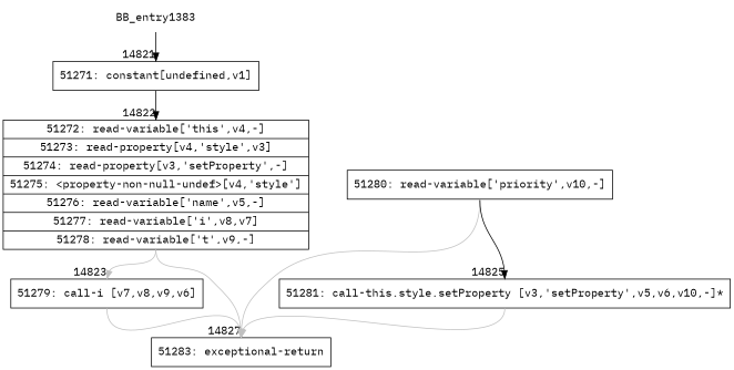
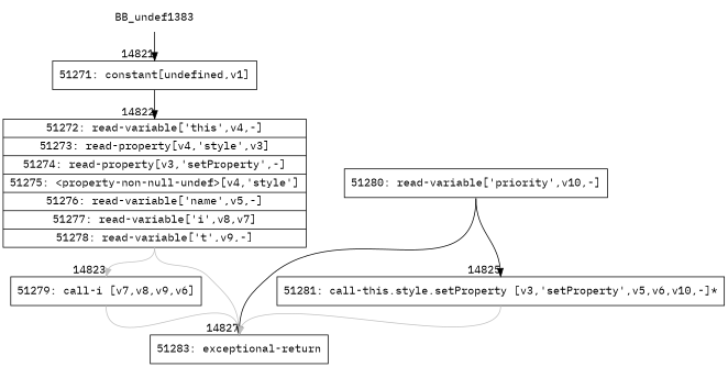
  digraph {
    fontname="IBM Plex Mono"
    rankdir=TD
    node [fontname="IBM Plex Mono" shape=record]
    edge [fontname="IBM Plex Mono" headport=n tailport=s color=gray]
-   BB_entry1383 [shape=none]
+   BB_entry1383 [shape=none label=BB_undef1383]
    n2 [label="{51271: constant[undefined,v1]}"]
    n3 [label="{51272: read-variable['this',v4,-]|51273: read-property[v4,'style',v3]|51274: read-property[v3,'setProperty',-]|51275: \<property-non-null-undef\>[v4,'style']|51276: read-variable['name',v5,-]|51277: read-variable['i',v8,v7]|51278: read-variable['t',v9,-]}"]
    n4 [label="{51279: call-i [v7,v8,v9,v6]}"]
    n5 [label="{51283: exceptional-return}"]
    n6 [label="{51280: read-variable['priority',v10,-]}"]
    n7 [label="{51281: call-this.style.setProperty [v3,'setProperty',v5,v6,v10,-]*}"]
    BB_entry1383 -> n2 [headlabel="    14821" color=""]
    n2 -> n3 [headlabel="      14822" color=""]
    n3 -> n4 [headlabel="      14823"]
    n3 -> n5 [headlabel="      14827"]
    n4 -> n5
-   n6 -> n5
+   n6 -> n5 [color=black]
    n6 -> n7 [headlabel="      14825" color=""]
    n7 -> n5
  }
